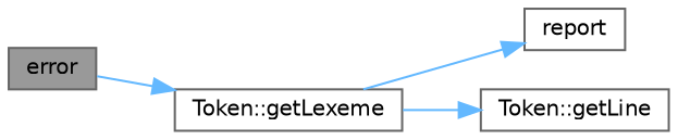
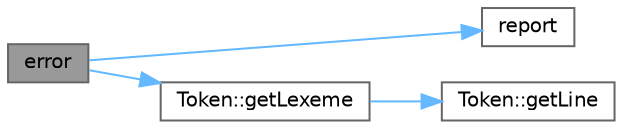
  digraph {
    rankdir=LR
    node [color=grey40 fillcolor=white fontname=Helvetica fontsize=10 shape=box style=filled]
    edge [color=steelblue1 fontname=Helvetica fontsize=10 labelfontname=Helvetica labelfontsize=10 style=solid]
    n1 [color=gray40 fillcolor=grey60 fontcolor=black height=0.2 label=error width=0.4]
    n2 [height=0.2 label="Token::getLexeme" width=0.4]
    n3 [height=0.2 label=report width=0.4]
    n4 [height=0.2 label="Token::getLine" width=0.4]
    n1 -> n2
-   n2 -> n3
+   n1 -> n3
    n2 -> n4
  }
